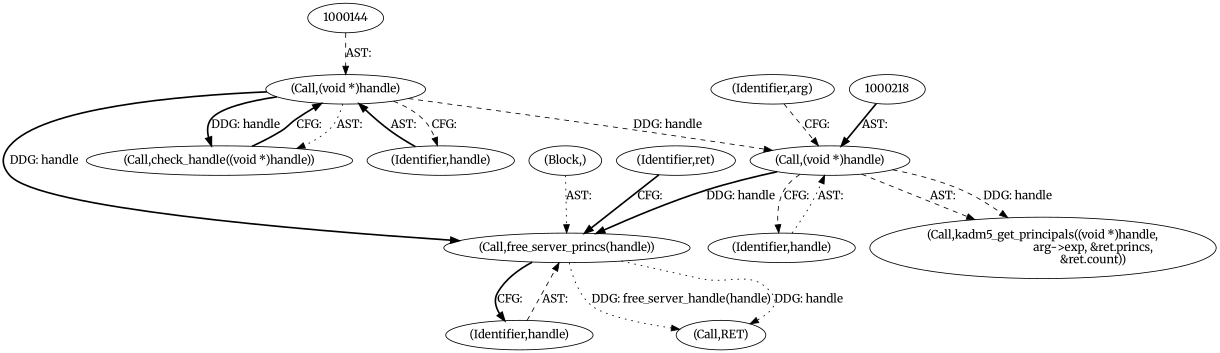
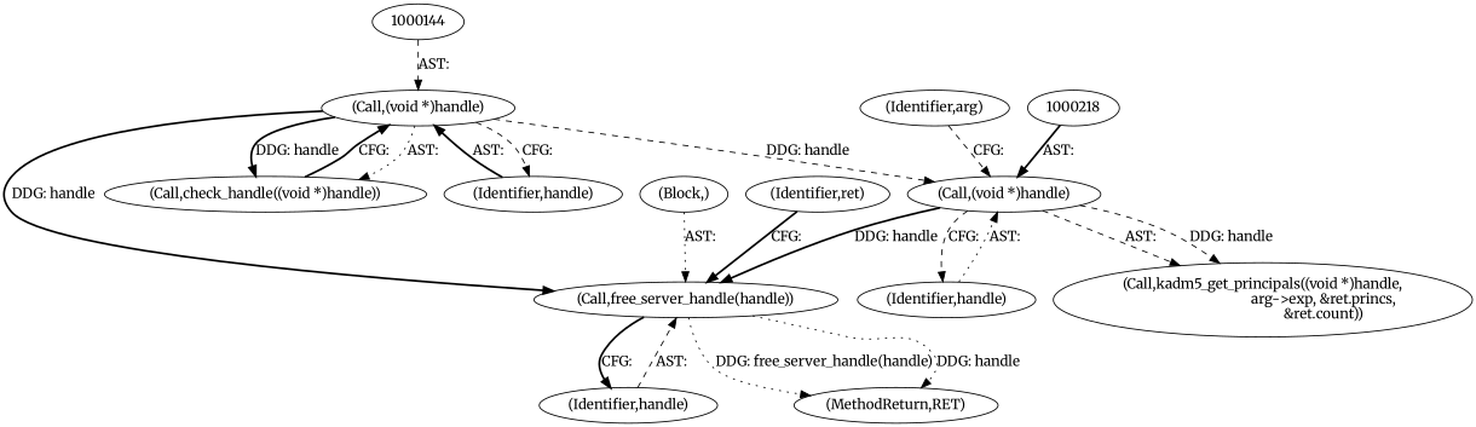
  digraph {
    fontname=Merriweather
    node [fontname=Merriweather]
    edge [fontname=Merriweather style=bold]
-   n1 [label="(Call,free_server_princs(handle))"]
+   n1 [label="(Call,free_server_handle(handle))"]
    n2 [label="(Identifier,handle)"]
-   n3 [label="(Call,RET)"]
+   n3 [label="(MethodReturn,RET)"]
    n4 [label="(Block,)"]
    n5 [label="(Call,(void *)handle)"]
    n6 [label="(Call,kadm5_get_principals((void *)handle,\n                                         arg->exp, &ret.princs,\n                                         &ret.count))"]
    n7 [label="(Identifier,handle)"]
    n8 [label="(Call,(void *)handle)"]
    n9 [label="(Call,check_handle((void *)handle))"]
    n10 [label="(Identifier,handle)"]
    n11 [label="(Identifier,ret)"]
    n12 [label="(Identifier,arg)"]
    1000218
    1000144
    n1 -> n2 [label="CFG: "]
    n1 -> n3 [label="DDG: free_server_handle(handle)" style=dotted]
    n1 -> n3 [label="DDG: handle" style=dotted]
    n2 -> n1 [label="AST: " style=dashed]
    n4 -> n1 [label="AST: " style=dotted]
    n5 -> n1 [label="DDG: handle"]
    n5 -> n6 [label="AST: " style=dashed]
    n5 -> n6 [label="DDG: handle" style=dashed]
    n5 -> n7 [label="CFG: " style=dashed]
    n7 -> n5 [label="AST: " style=dotted]
    n8 -> n1 [label="DDG: handle"]
    n8 -> n5 [label="DDG: handle" style=dashed]
    n8 -> n9 [label="AST: " style=dotted]
    n8 -> n9 [label="DDG: handle"]
    n8 -> n10 [label="CFG: " style=dashed]
    n9 -> n8 [label="CFG: "]
    n10 -> n8 [label="AST: "]
    n11 -> n1 [label="CFG: "]
    n12 -> n5 [label="CFG: " style=dashed]
    1000218 -> n5 [label="AST: "]
    1000144 -> n8 [label="AST: " style=dashed]
  }
